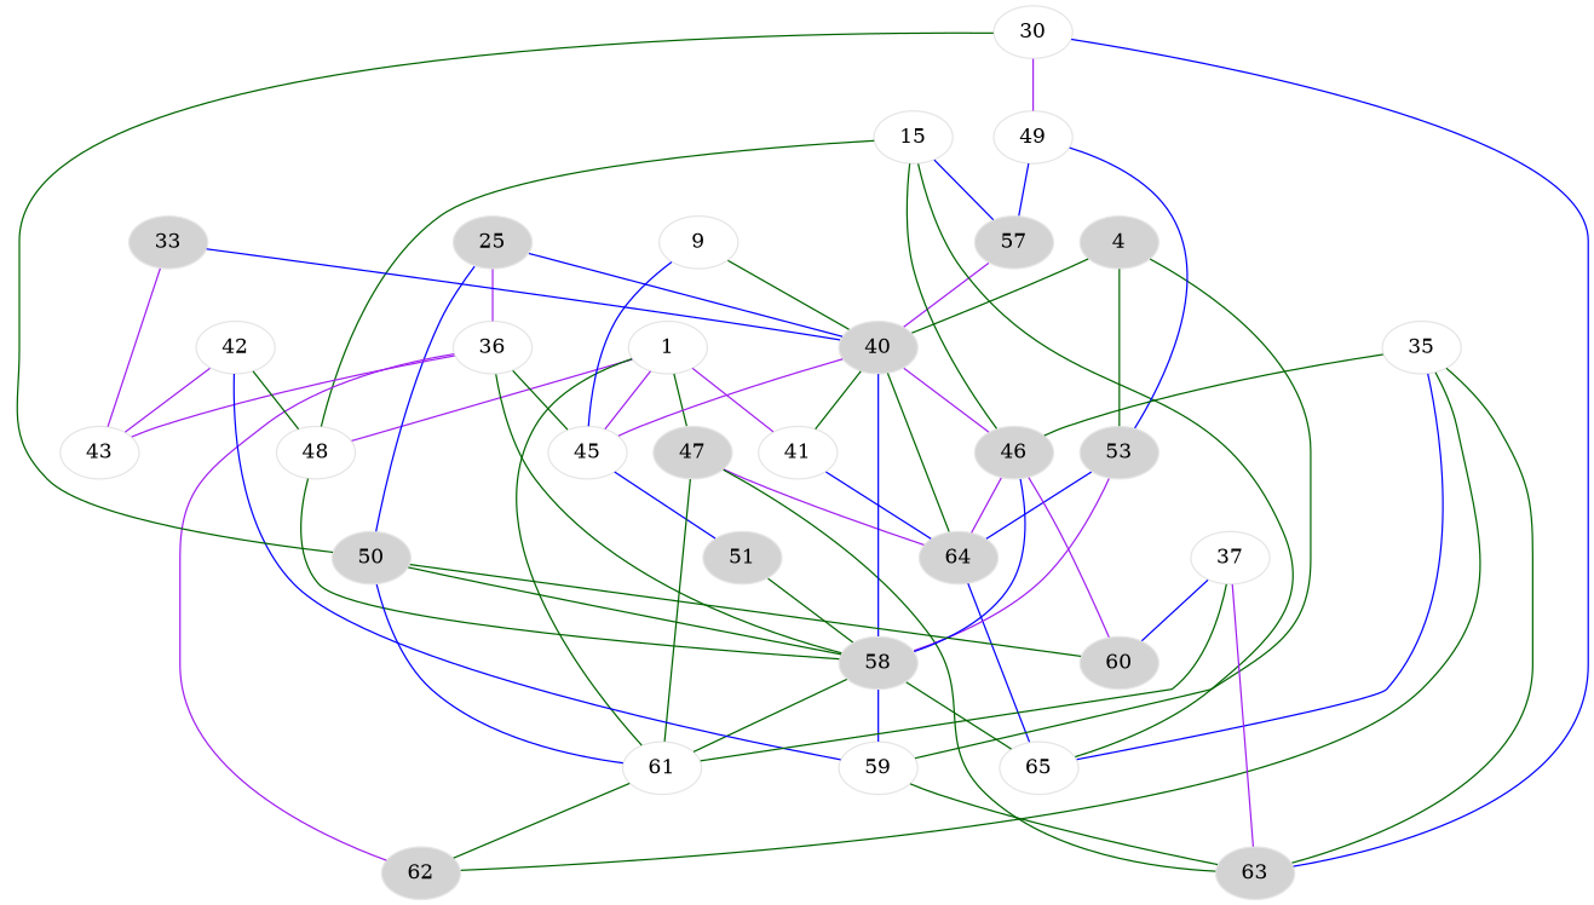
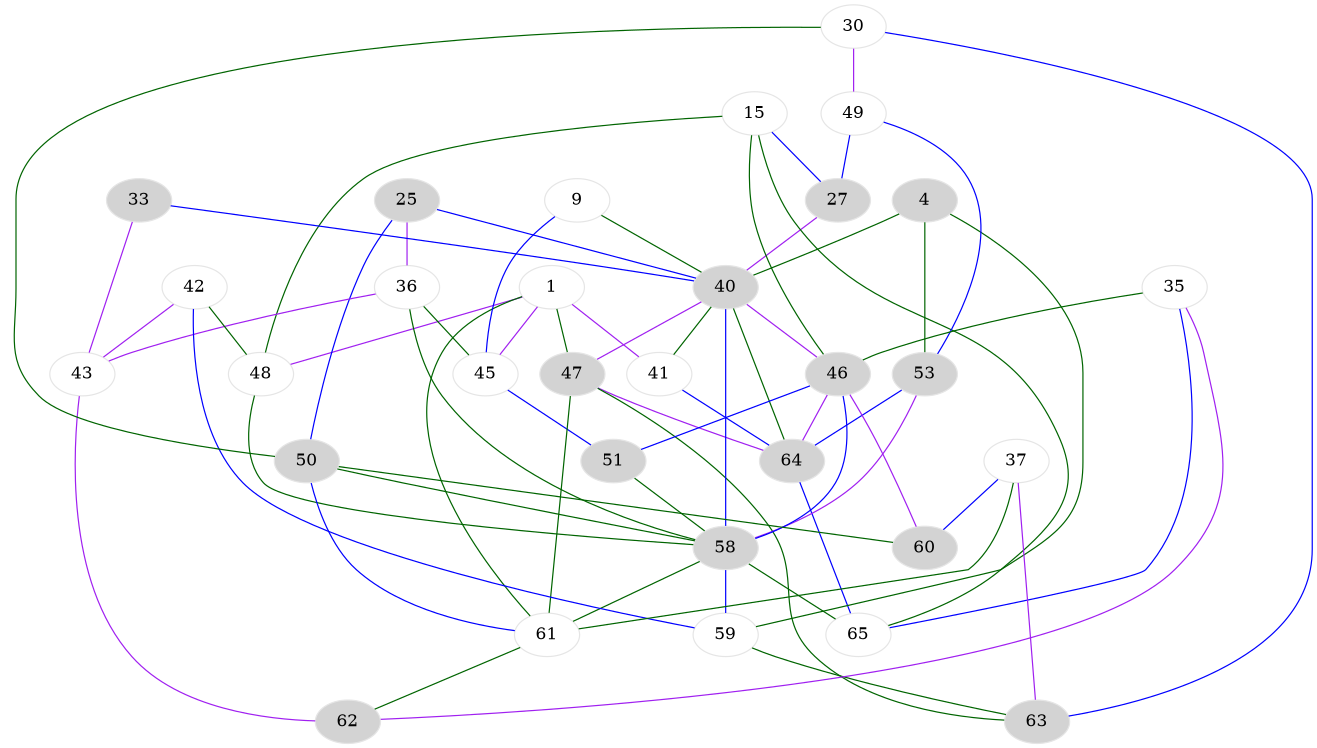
  graph {
    node [color=gray90 fillcolor=white style=filled]
    edge [color=darkgreen]
    1
    41
    45 [super="+20"]
    47 [fillcolor=lightgrey super="+19"]
    48
    61 [super="+14+39"]
    64 [fillcolor=lightgrey super="+10+44+29"]
    51 [fillcolor=lightgrey]
    63 [fillcolor=lightgrey super="+11"]
    58 [fillcolor=lightgrey super="+56+28"]
    62 [fillcolor=lightgrey]
-   27 [fillcolor=lightgrey super="+6" label=57]
+   27 [fillcolor=lightgrey super="+6"]
    40 [fillcolor=lightgrey super="+3+7+16+38+13"]
    4 [fillcolor=lightgrey]
    53 [fillcolor=lightgrey super="+21+52"]
    59
    46 [fillcolor=lightgrey super="+31"]
    9
    15
    65 [super="+55+57"]
    60 [fillcolor=lightgrey super="+54"]
    50 [fillcolor=lightgrey super="+23"]
    25 [fillcolor=lightgrey]
    36
    43
    42
    30
    49
    33 [fillcolor=lightgrey]
    35 [super="+24"]
    37
    1 -- 41 [color=purple]
    1 -- 45 [color=purple weight=2]
    1 -- 47
    1 -- 48 [color=purple]
    1 -- 61
    41 -- 64 [color=blue]
    45 -- 51 [color=blue]
    47 -- 61
    47 -- 64 [color=purple]
    47 -- 63
    48 -- 58
    61 -- 62
    64 -- 65 [color=blue]
    51 -- 58
    58 -- 61
    58 -- 59 [color=blue]
    58 -- 65 [weight=3]
    27 -- 40 [color=purple weight=4]
    40 -- 41
-   40 -- 45 [color=purple]
+   40 -- 47 [color=purple]
    40 -- 64 [weight=2]
    40 -- 58 [color=blue weight=4]
    40 -- 46 [color=purple weight=2]
    4 -- 40
    4 -- 53
    4 -- 59
    53 -- 64 [color=blue weight=3]
    53 -- 58 [color=purple weight=3]
    59 -- 63
    46 -- 64 [color=purple weight=3]
+   46 -- 51 [color=blue]
    46 -- 58 [color=blue]
    46 -- 60 [color=purple weight=2]
    9 -- 45 [color=blue weight=2]
    9 -- 40 [weight=2]
    15 -- 48
    15 -- 27 [color=blue]
    15 -- 46
    15 -- 65
    50 -- 61 [color=blue weight=2]
    50 -- 58
    50 -- 60 [weight=2]
    25 -- 40 [color=blue]
    25 -- 50 [color=blue]
    25 -- 36 [color=purple]
    36 -- 45
    36 -- 58
    36 -- 43 [color=purple]
-   36 -- 62 [color=purple]
+   43 -- 62 [color=purple]
    42 -- 48
    42 -- 59 [color=blue]
    42 -- 43 [color=purple]
    30 -- 63 [color=blue]
    30 -- 50
    30 -- 49 [color=purple]
    49 -- 27 [color=blue]
    49 -- 53 [color=blue]
    33 -- 40 [color=blue]
    33 -- 43 [color=purple]
-   35 -- 63
-   35 -- 62
+   35 -- 62 [color=purple]
    35 -- 46 [weight=2]
    35 -- 65 [color=blue weight=2]
    37 -- 61 [weight=3]
    37 -- 63 [color=purple]
    37 -- 60 [color=blue]
  }
